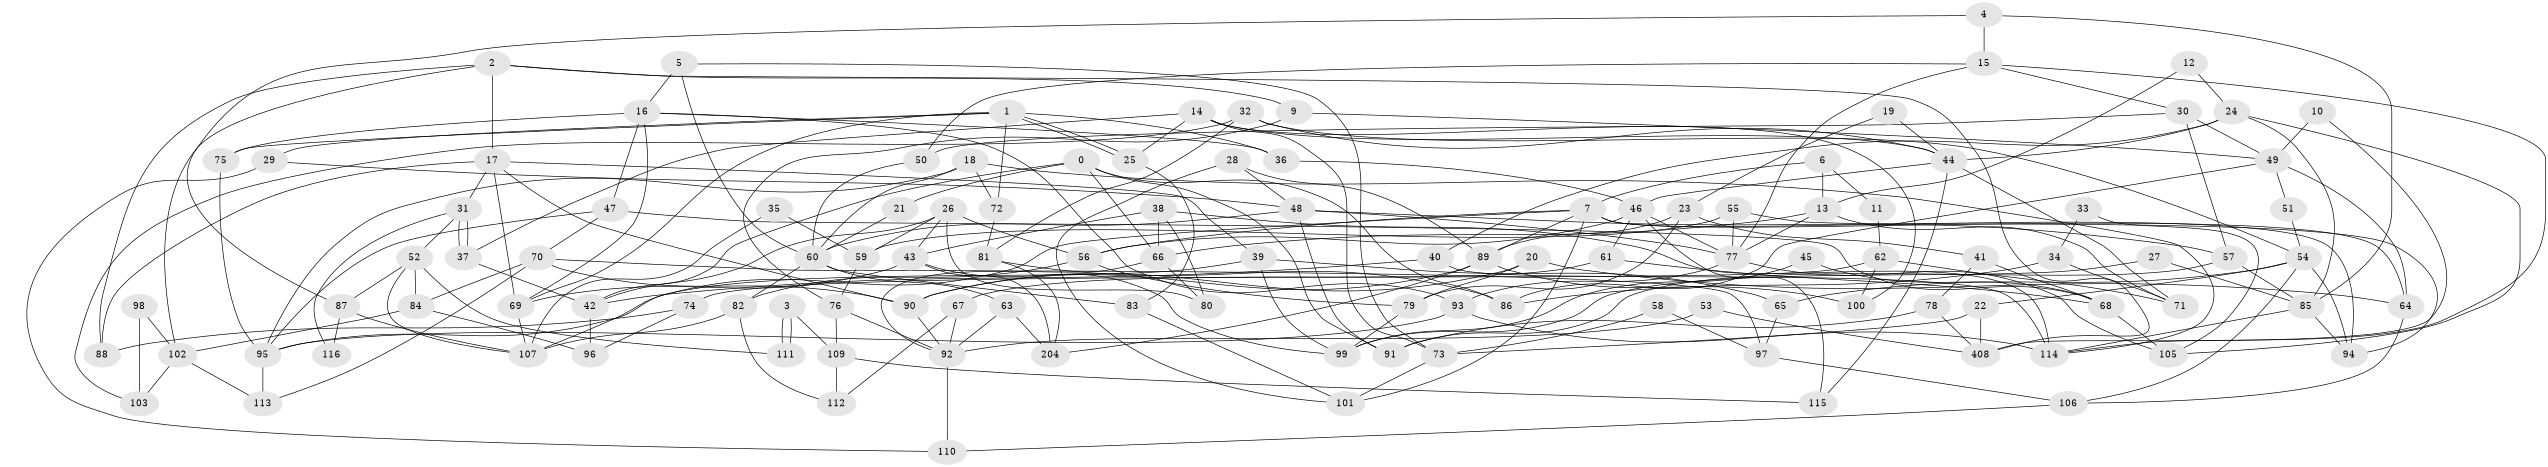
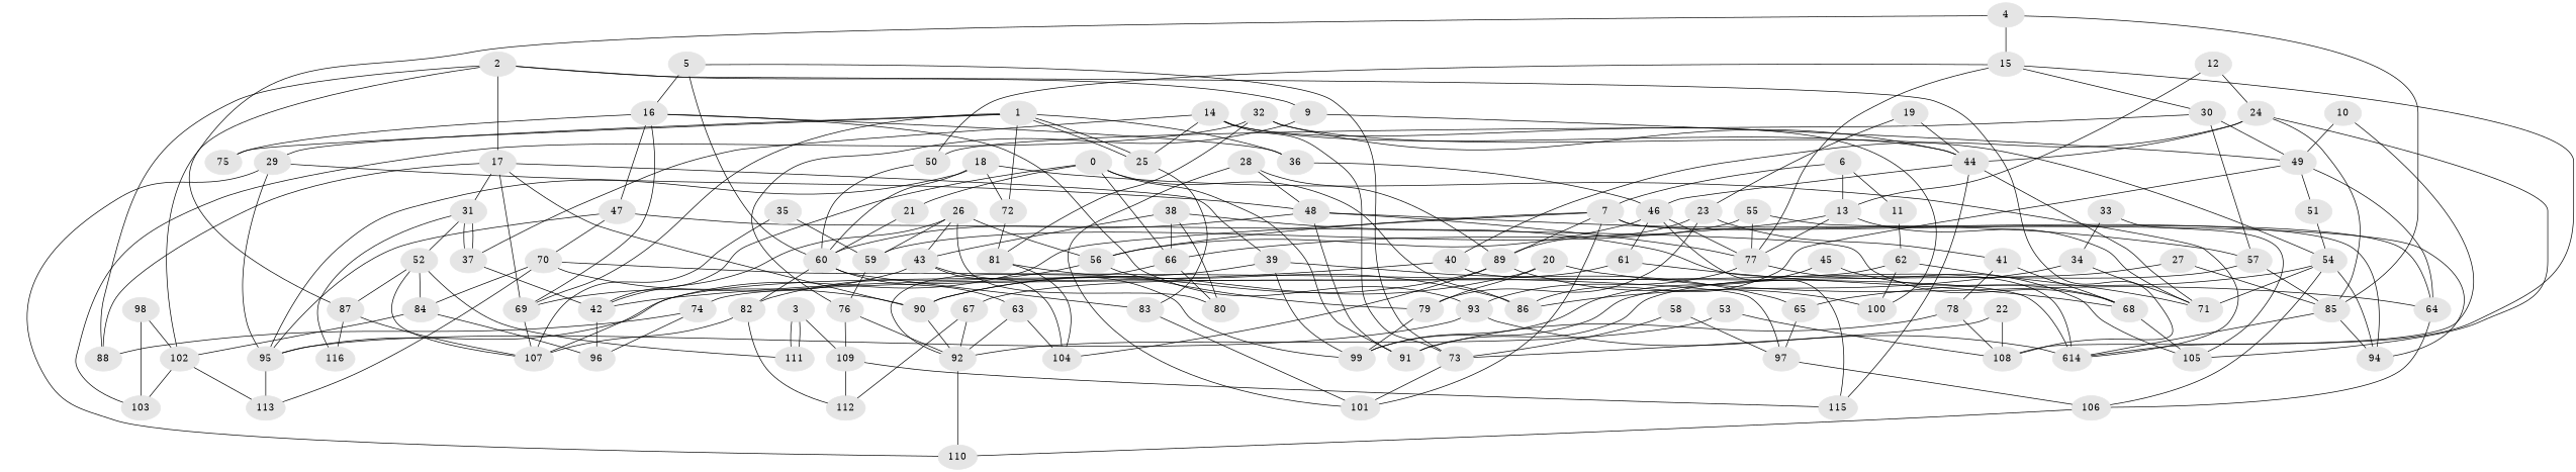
  graph {
    node [color=gray90 style=filled]
    1
    25
    29
    36
    69
    72
    75
    83
    48
    110
    46
    107
    81
    95
    2
    9
    17
    88
    102
-   108 [label=408]
+   108
    49
    76
    31
    39
    90
    103
    113
    3
    109
    111
    115
    112
    4
    15
    85
    87
    77
    30
    50
-   114
+   114 [label=614]
    94
    116
    5
    16
    60
    73
    47
    93
    82
    63
    101
    6
    7
    11
    13
    56
    64
    89
    62
    66
    71
    79
    106
    100
-   104 [label=204]
+   104
    n66 [label=0]
    21
    42
    86
    91
    96
    80
    92
    51
    10
    74
    12
    24
    44
    40
    105
    14
    37
    57
    68
    70
    52
    99
    65
    18
    19
    23
    41
    20
    22
    78
    26
    43
    59
    27
    28
    84
    32
    54
    33
    34
    35
    61
    38
    97
    45
    67
    53
    55
    58
    98
    1 -- 25
    1 -- 25
    1 -- 29
    1 -- 36
    1 -- 69
    1 -- 72
    1 -- 75
    25 -- 83
    29 -- 48
    29 -- 110
    36 -- 46
    69 -- 107
    72 -- 81
-   75 -- 95
+   29 -- 95
    83 -- 101
    48 -- 77
    48 -- 60
    48 -- 91
    48 -- 57
    46 -- 115
    46 -- 77
    46 -- 56
    46 -- 61
    81 -- 104
    81 -- 86
    95 -- 113
    2 -- 9
    2 -- 17
    2 -- 88
    2 -- 102
    2 -- 108
    9 -- 49
    9 -- 76
    17 -- 69
    17 -- 88
    17 -- 31
    17 -- 39
    17 -- 90
    102 -- 103
    102 -- 113
    49 -- 64
    49 -- 86
    49 -- 51
    76 -- 109
    76 -- 92
    31 -- 116
    31 -- 37
    31 -- 37
    31 -- 52
    39 -- 95
    39 -- 99
    39 -- 65
    90 -- 92
    3 -- 109
    3 -- 111
    3 -- 111
    109 -- 115
    109 -- 112
    4 -- 15
    4 -- 85
    4 -- 87
    15 -- 77
    15 -- 30
    15 -- 50
    15 -- 114
    85 -- 114
    85 -- 94
    87 -- 107
    87 -- 116
    77 -- 93
    77 -- 105
    30 -- 49
    30 -- 50
    30 -- 57
    50 -- 60
    5 -- 16
    5 -- 60
    5 -- 73
    16 -- 36
    16 -- 69
    16 -- 75
    16 -- 47
    16 -- 93
    60 -- 83
    60 -- 82
    60 -- 63
    73 -- 101
    47 -- 95
    47 -- 68
    47 -- 70
    93 -- 95
    93 -- 114
    82 -- 107
    82 -- 112
    63 -- 104
    63 -- 92
    6 -- 7
    6 -- 11
    6 -- 13
    7 -- 107
    7 -- 94
    7 -- 101
    7 -- 56
    7 -- 64
    7 -- 89
    11 -- 62
    13 -- 77
    13 -- 66
    13 -- 71
    56 -- 82
    56 -- 79
    64 -- 106
    89 -- 90
    89 -- 100
    89 -- 104
    62 -- 71
    62 -- 100
    62 -- 74
    66 -- 80
    66 -- 92
    79 -- 99
    106 -- 110
    n66 -- 66
    n66 -- 21
    n66 -- 42
    n66 -- 86
    n66 -- 91
    21 -- 60
    42 -- 96
    92 -- 110
    51 -- 54
    10 -- 108
    10 -- 49
    74 -- 88
    74 -- 96
    12 -- 13
    12 -- 24
    24 -- 85
    24 -- 44
    24 -- 40
    24 -- 105
    44 -- 46
    44 -- 115
    44 -- 71
    40 -- 114
    40 -- 42
    14 -- 25
    14 -- 73
    14 -- 100
    14 -- 44
    14 -- 37
    37 -- 42
    57 -- 85
    57 -- 91
    68 -- 105
    70 -- 90
    70 -- 113
    70 -- 84
    70 -- 97
    52 -- 107
    52 -- 111
    52 -- 87
    52 -- 84
    65 -- 97
    18 -- 72
    18 -- 95
    18 -- 114
    18 -- 60
    19 -- 44
    19 -- 23
    23 -- 89
    23 -- 79
    23 -- 41
    41 -- 68
    41 -- 78
    20 -- 90
    20 -- 64
    20 -- 79
    22 -- 108
    22 -- 73
    78 -- 108
    78 -- 91
    26 -- 56
    26 -- 42
    26 -- 80
    26 -- 43
    26 -- 59
    43 -- 69
    43 -- 104
    43 -- 99
    59 -- 76
    27 -- 85
    27 -- 99
    28 -- 48
    28 -- 101
    28 -- 89
    84 -- 102
    84 -- 96
    32 -- 81
    32 -- 103
    32 -- 44
    32 -- 54
    54 -- 94
-   54 -- 22
+   54 -- 71
    54 -- 106
    54 -- 65
    33 -- 105
    33 -- 34
    34 -- 71
    34 -- 86
    35 -- 107
    35 -- 59
    61 -- 68
    61 -- 67
    38 -- 114
    38 -- 66
    38 -- 80
    38 -- 43
    97 -- 106
    45 -- 68
    45 -- 99
    67 -- 112
    67 -- 92
    53 -- 108
    53 -- 92
    55 -- 77
    55 -- 94
    55 -- 59
    58 -- 73
    58 -- 97
    98 -- 102
    98 -- 103
  }
